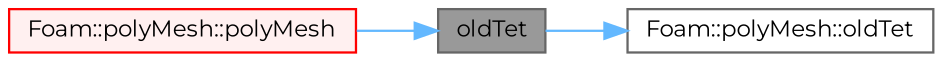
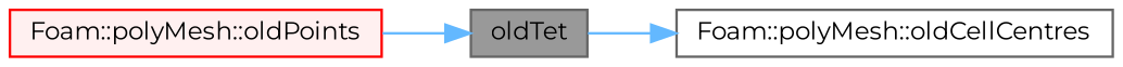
  digraph {
    fontname=Montserrat
    rankdir=LR
    node [fontname=Montserrat fontsize=10 shape=box style=filled]
    edge [color=steelblue1 fontname=Montserrat fontsize=10 labelfontname=Helvetica labelfontsize=10 style=solid]
    n1 [color=gray40 fillcolor=grey60 fontcolor=black height=0.2 label=oldTet width=0.4]
-   n2 [color=grey40 fillcolor=white height=0.2 label="Foam::polyMesh::oldTet" width=0.4]
-   n3 [color=red fillcolor="#FFF0F0" height=0.2 label="Foam::polyMesh::polyMesh" width=0.4]
+   n2 [color=grey40 fillcolor=white height=0.2 label="Foam::polyMesh::oldCellCentres" width=0.4]
+   n3 [color=red fillcolor="#FFF0F0" height=0.2 label="Foam::polyMesh::oldPoints" width=0.4]
    n1 -> n2
    n3 -> n1
  }
